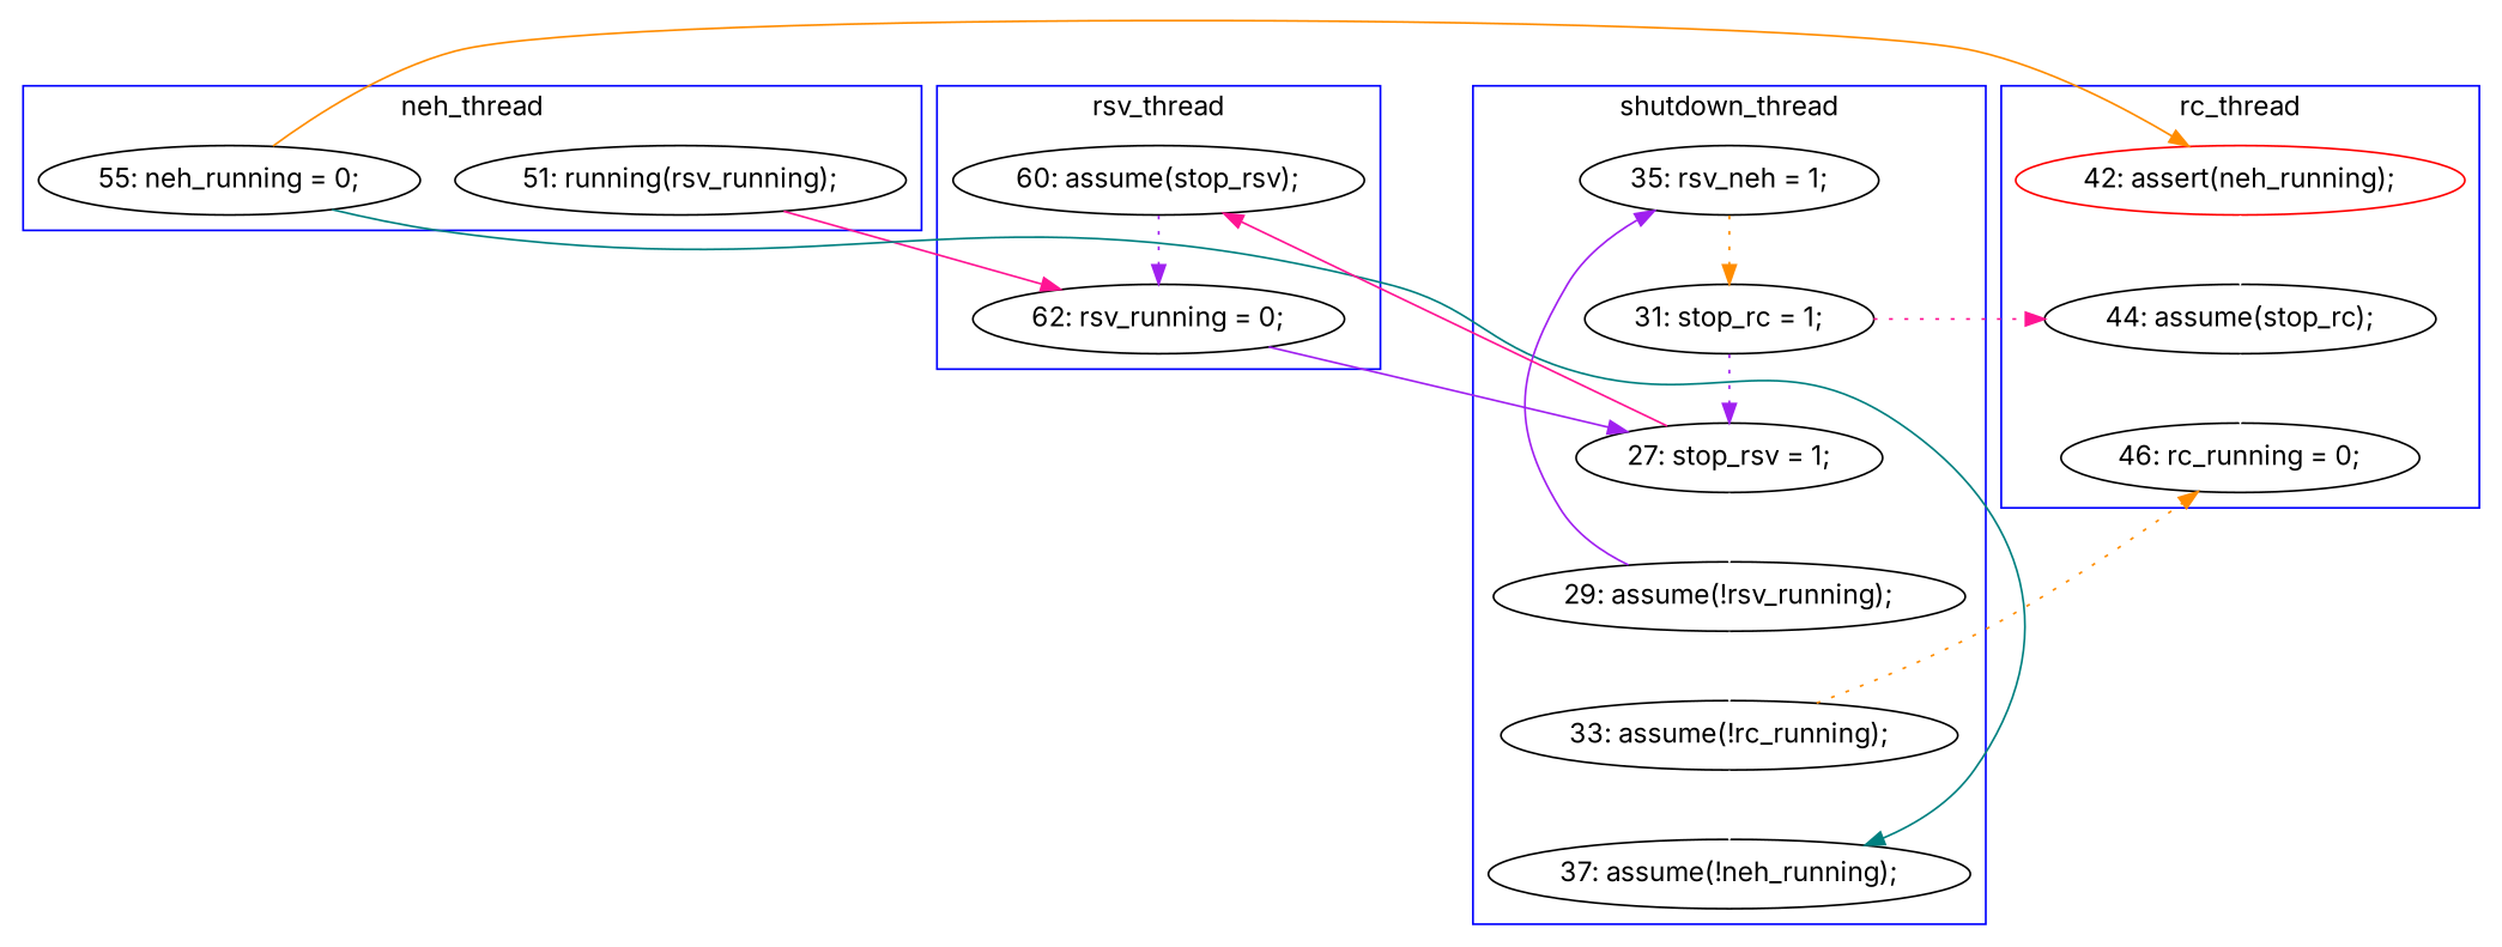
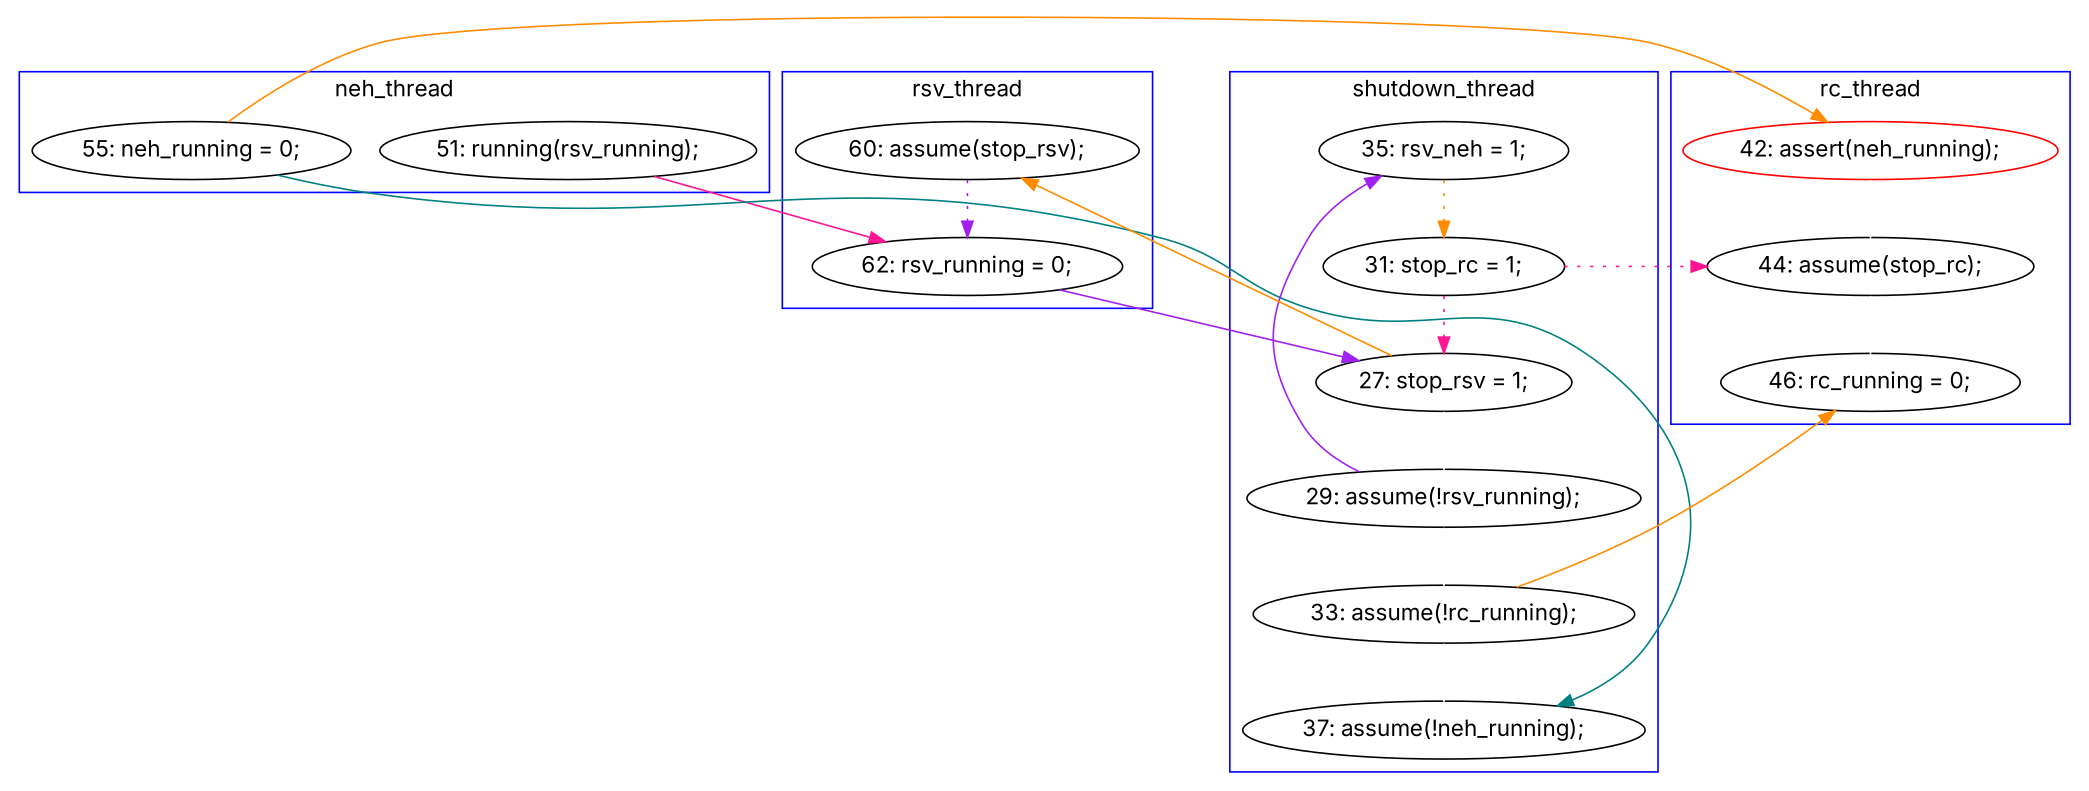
  digraph {
    fontname=Inter
    node [fontname=Inter]
    edge [color=white fontname=Inter style=solid]
    n1 [label="62: rsv_running = 0;"]
    n2 [label="60: assume(stop_rsv);"]
    n3 [label="51: running(rsv_running);"]
    n4 [label="55: neh_running = 0;"]
    n5 [label="29: assume(!rsv_running);"]
    n6 [label="33: assume(!rc_running);"]
    n7 [label="35: rsv_neh = 1;"]
    n8 [label="37: assume(!neh_running);"]
    n9 [label="31: stop_rc = 1;"]
    n10 [label="27: stop_rsv = 1;"]
    n11 [color=red label="42: assert(neh_running);"]
    n12 [label="44: assume(stop_rc);"]
    n13 [label="46: rc_running = 0;"]
    subgraph cluster_1 {
      color=blue
      label=rsv_thread
      n1
      n2
    }
    subgraph cluster_2 {
      color=blue
      label=neh_thread
      n3
      n4
    }
    subgraph cluster_3 {
      color=blue
      label=shutdown_thread
      n5
      n6
      n7
      n8
      n9
      n10
    }
    subgraph cluster_4 {
      color=blue
      label=rc_thread
      n11
      n12
      n13
    }
    n1 -> n10 [color=purple constraint=false]
    n2 -> n1 [color=purple style=dotted]
    n3 -> n1 [color=deeppink constraint=false]
    n4 -> n8 [color=teal constraint=false]
    n4 -> n11 [color=darkorange constraint=false]
    n5 -> n6
    n5 -> n7 [color=purple constraint=false]
    n6 -> n8
-   n6 -> n13 [color=darkorange constraint=false style=dotted]
+   n6 -> n13 [color=darkorange constraint=false]
    n7 -> n9 [color=darkorange style=dotted]
-   n9 -> n10 [color=purple style=dotted]
+   n9 -> n10 [color=deeppink style=dotted]
    n9 -> n12 [color=deeppink constraint=false style=dotted]
-   n10 -> n2 [color=deeppink constraint=false]
+   n10 -> n2 [color=darkorange constraint=false]
    n10 -> n5
    n11 -> n12
    n12 -> n13
  }
